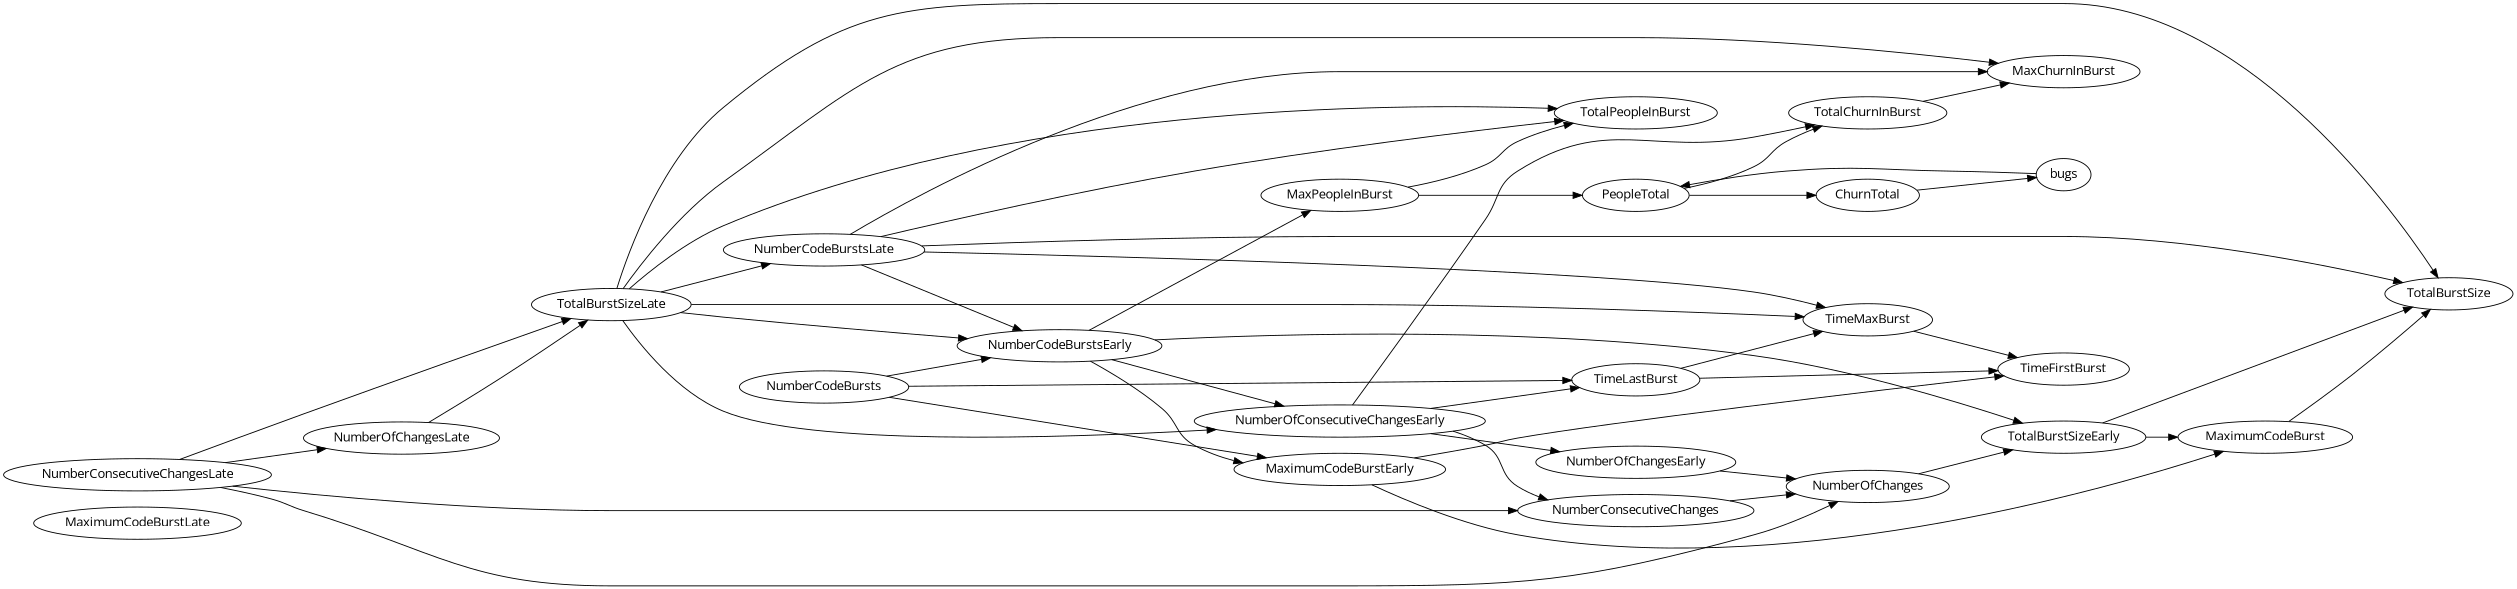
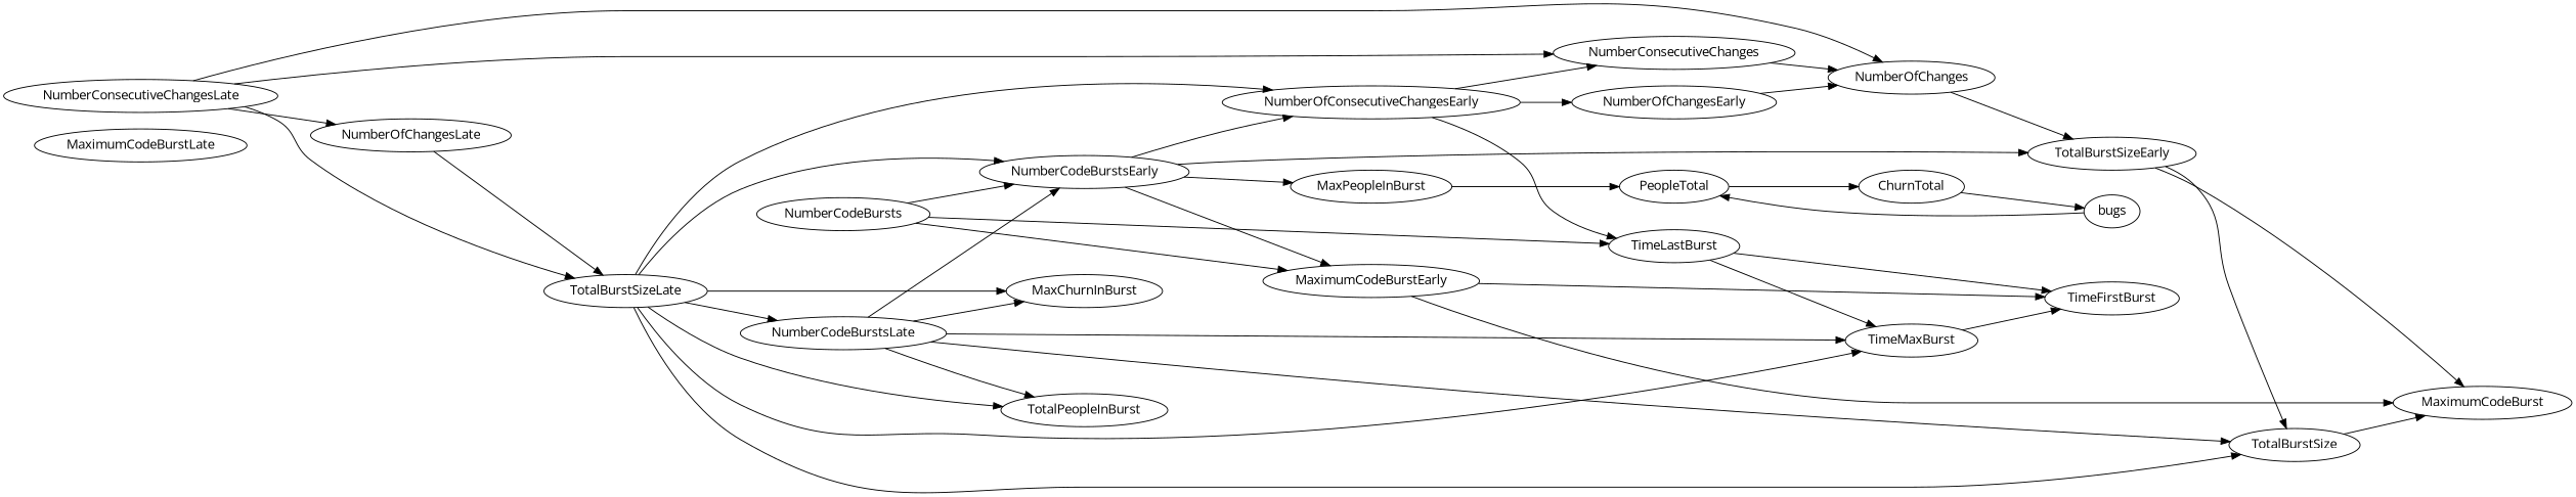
  digraph {
    fontname="Open Sans"
    rankdir=LR
    node [fontname="Open Sans"]
    edge [fontname="Open Sans"]
    MaximumCodeBurstLate
    NumberOfChanges
    TotalBurstSizeEarly
    TotalBurstSize
    MaximumCodeBurst
    MaxPeopleInBurst
    TotalPeopleInBurst
    PeopleTotal
-   TotalChurnInBurst
    ChurnTotal
    TotalBurstSizeLate
    NumberCodeBurstsLate
    MaxChurnInBurst
    NumberCodeBurstsEarly
    TimeMaxBurst
    NumberOfConsecutiveChangesEarly
    MaximumCodeBurstEarly
    TimeFirstBurst
    NumberOfChangesLate
    NumberOfChangesEarly
    NumberConsecutiveChanges
    TimeLastBurst
    bugs
    NumberConsecutiveChangesLate
    NumberCodeBursts
    NumberOfChanges -> TotalBurstSizeEarly
    TotalBurstSizeEarly -> TotalBurstSize
    TotalBurstSizeEarly -> MaximumCodeBurst
-   MaximumCodeBurst -> TotalBurstSize
-   MaxPeopleInBurst -> TotalPeopleInBurst
+   TotalBurstSize -> MaximumCodeBurst
    MaxPeopleInBurst -> PeopleTotal
-   PeopleTotal -> TotalChurnInBurst
    PeopleTotal -> ChurnTotal
-   TotalChurnInBurst -> MaxChurnInBurst
    ChurnTotal -> bugs
    TotalBurstSizeLate -> TotalBurstSize
    TotalBurstSizeLate -> TotalPeopleInBurst
    TotalBurstSizeLate -> NumberCodeBurstsLate
    TotalBurstSizeLate -> MaxChurnInBurst
    TotalBurstSizeLate -> NumberCodeBurstsEarly
    TotalBurstSizeLate -> TimeMaxBurst
    TotalBurstSizeLate -> NumberOfConsecutiveChangesEarly
    NumberCodeBurstsLate -> TotalBurstSize
    NumberCodeBurstsLate -> TotalPeopleInBurst
    NumberCodeBurstsLate -> MaxChurnInBurst
    NumberCodeBurstsLate -> NumberCodeBurstsEarly
    NumberCodeBurstsLate -> TimeMaxBurst
    NumberCodeBurstsEarly -> TotalBurstSizeEarly
    NumberCodeBurstsEarly -> MaxPeopleInBurst
    NumberCodeBurstsEarly -> NumberOfConsecutiveChangesEarly
    NumberCodeBurstsEarly -> MaximumCodeBurstEarly
    TimeMaxBurst -> TimeFirstBurst
-   NumberOfConsecutiveChangesEarly -> TotalChurnInBurst
    NumberOfConsecutiveChangesEarly -> NumberOfChangesEarly
    NumberOfConsecutiveChangesEarly -> NumberConsecutiveChanges
    NumberOfConsecutiveChangesEarly -> TimeLastBurst
    MaximumCodeBurstEarly -> MaximumCodeBurst
    MaximumCodeBurstEarly -> TimeFirstBurst
    NumberOfChangesLate -> TotalBurstSizeLate
    NumberOfChangesEarly -> NumberOfChanges
    NumberConsecutiveChanges -> NumberOfChanges
    TimeLastBurst -> TimeMaxBurst
    TimeLastBurst -> TimeFirstBurst
    bugs -> PeopleTotal
    NumberConsecutiveChangesLate -> NumberOfChanges
    NumberConsecutiveChangesLate -> TotalBurstSizeLate
    NumberConsecutiveChangesLate -> NumberOfChangesLate
    NumberConsecutiveChangesLate -> NumberConsecutiveChanges
    NumberCodeBursts -> NumberCodeBurstsEarly
    NumberCodeBursts -> MaximumCodeBurstEarly
    NumberCodeBursts -> TimeLastBurst
  }
